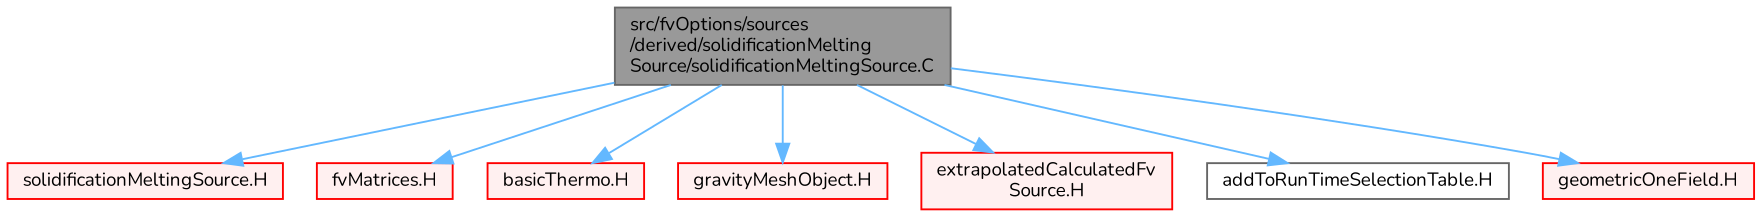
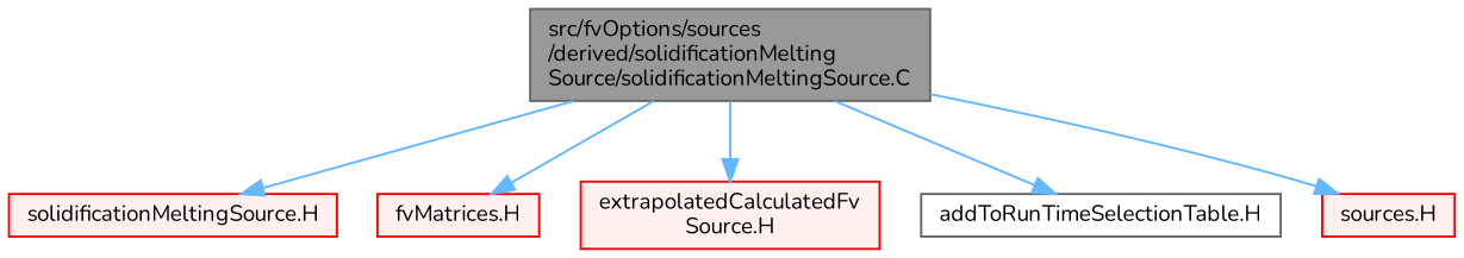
  digraph {
    fontname=Nunito
    node [color=red fillcolor="#FFF0F0" fontname=Nunito fontsize=10 shape=box style=filled]
    edge [color=steelblue1 fontname=Nunito fontsize=10 labelfontname=Helvetica labelfontsize=10 style=solid]
    n1 [color=gray40 fillcolor=grey60 fontcolor=black height=0.2 label="src/fvOptions/sources\l/derived/solidificationMelting\lSource/solidificationMeltingSource.C" width=0.4]
    n2 [height=0.2 label="solidificationMeltingSource.H" width=0.4]
    n3 [height=0.2 label="fvMatrices.H" width=0.4]
-   n4 [height=0.2 label="basicThermo.H" width=0.4]
-   n5 [height=0.2 label="gravityMeshObject.H" width=0.4]
    n6 [height=0.2 label="extrapolatedCalculatedFv\lSource.H" width=0.4]
    n7 [color=grey40 fillcolor=white height=0.2 label="addToRunTimeSelectionTable.H" width=0.4]
-   n8 [height=0.2 label="geometricOneField.H" width=0.4]
+   n8 [height=0.2 label="sources.H" width=0.4]
    n1 -> n2
    n1 -> n3
-   n1 -> n4
-   n1 -> n5
    n1 -> n6
    n1 -> n7
    n1 -> n8
  }
